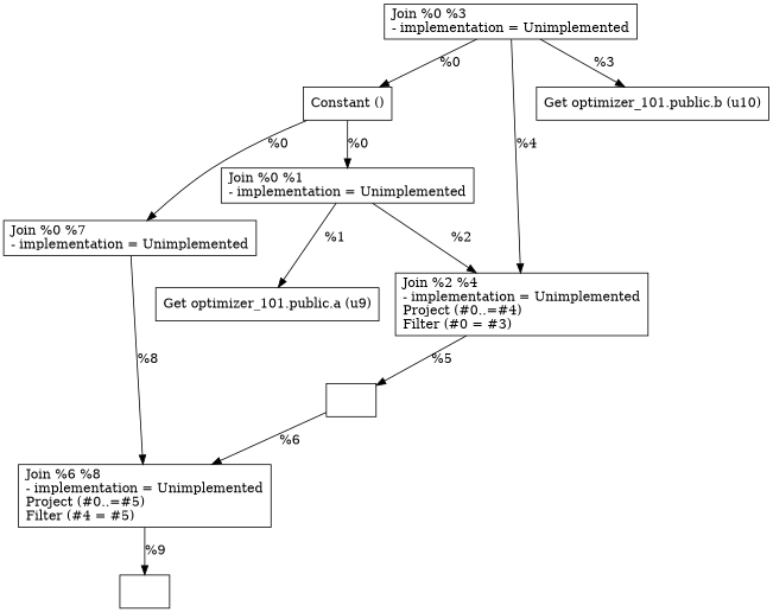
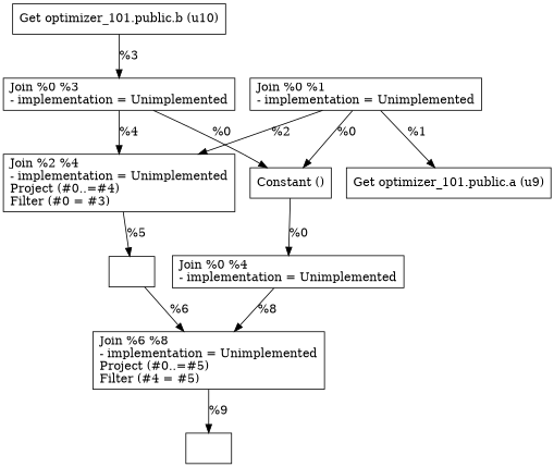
  digraph {
    node [shape=record]
    n1 [label="Constant ()\l"]
    n2 [label="Join %0 %1\l- implementation = Unimplemented\l"]
-   n3 [label="Join %0 %7\l- implementation = Unimplemented\l"]
+   n3 [label="Join %0 %4\l- implementation = Unimplemented\l"]
    n4 [label="Get optimizer_101.public.a (u9)\l"]
    n5 [label="Join %2 %4\l- implementation = Unimplemented\lProject (#0..=#4)\lFilter (#0 = #3)\l"]
    n6 [label="Join %0 %3\l- implementation = Unimplemented\l"]
    n7 [label="Join %6 %8\l- implementation = Unimplemented\lProject (#0..=#5)\lFilter (#4 = #5)\l"]
    n8 [label="\l"]
    n9 [label="Get optimizer_101.public.b (u10)\l"]
    n10 [label="\l"]
-   n1 -> n2 [label="%0\l"]
+   n2 -> n1 [label="%0\l"]
    n1 -> n3 [label="%0\l"]
    n2 -> n4 [label="%1\l"]
    n2 -> n5 [label="%2\l"]
    n3 -> n7 [label="%8\l"]
    n5 -> n8 [label="%5\l"]
    n6 -> n1 [label="%0\l"]
    n6 -> n5 [label="%4\l"]
    n7 -> n10 [label="%9\l"]
    n8 -> n7 [label="%6\l"]
-   n6 -> n9 [label="%3\l"]
+   n9 -> n6 [label="%3\l"]
  }
